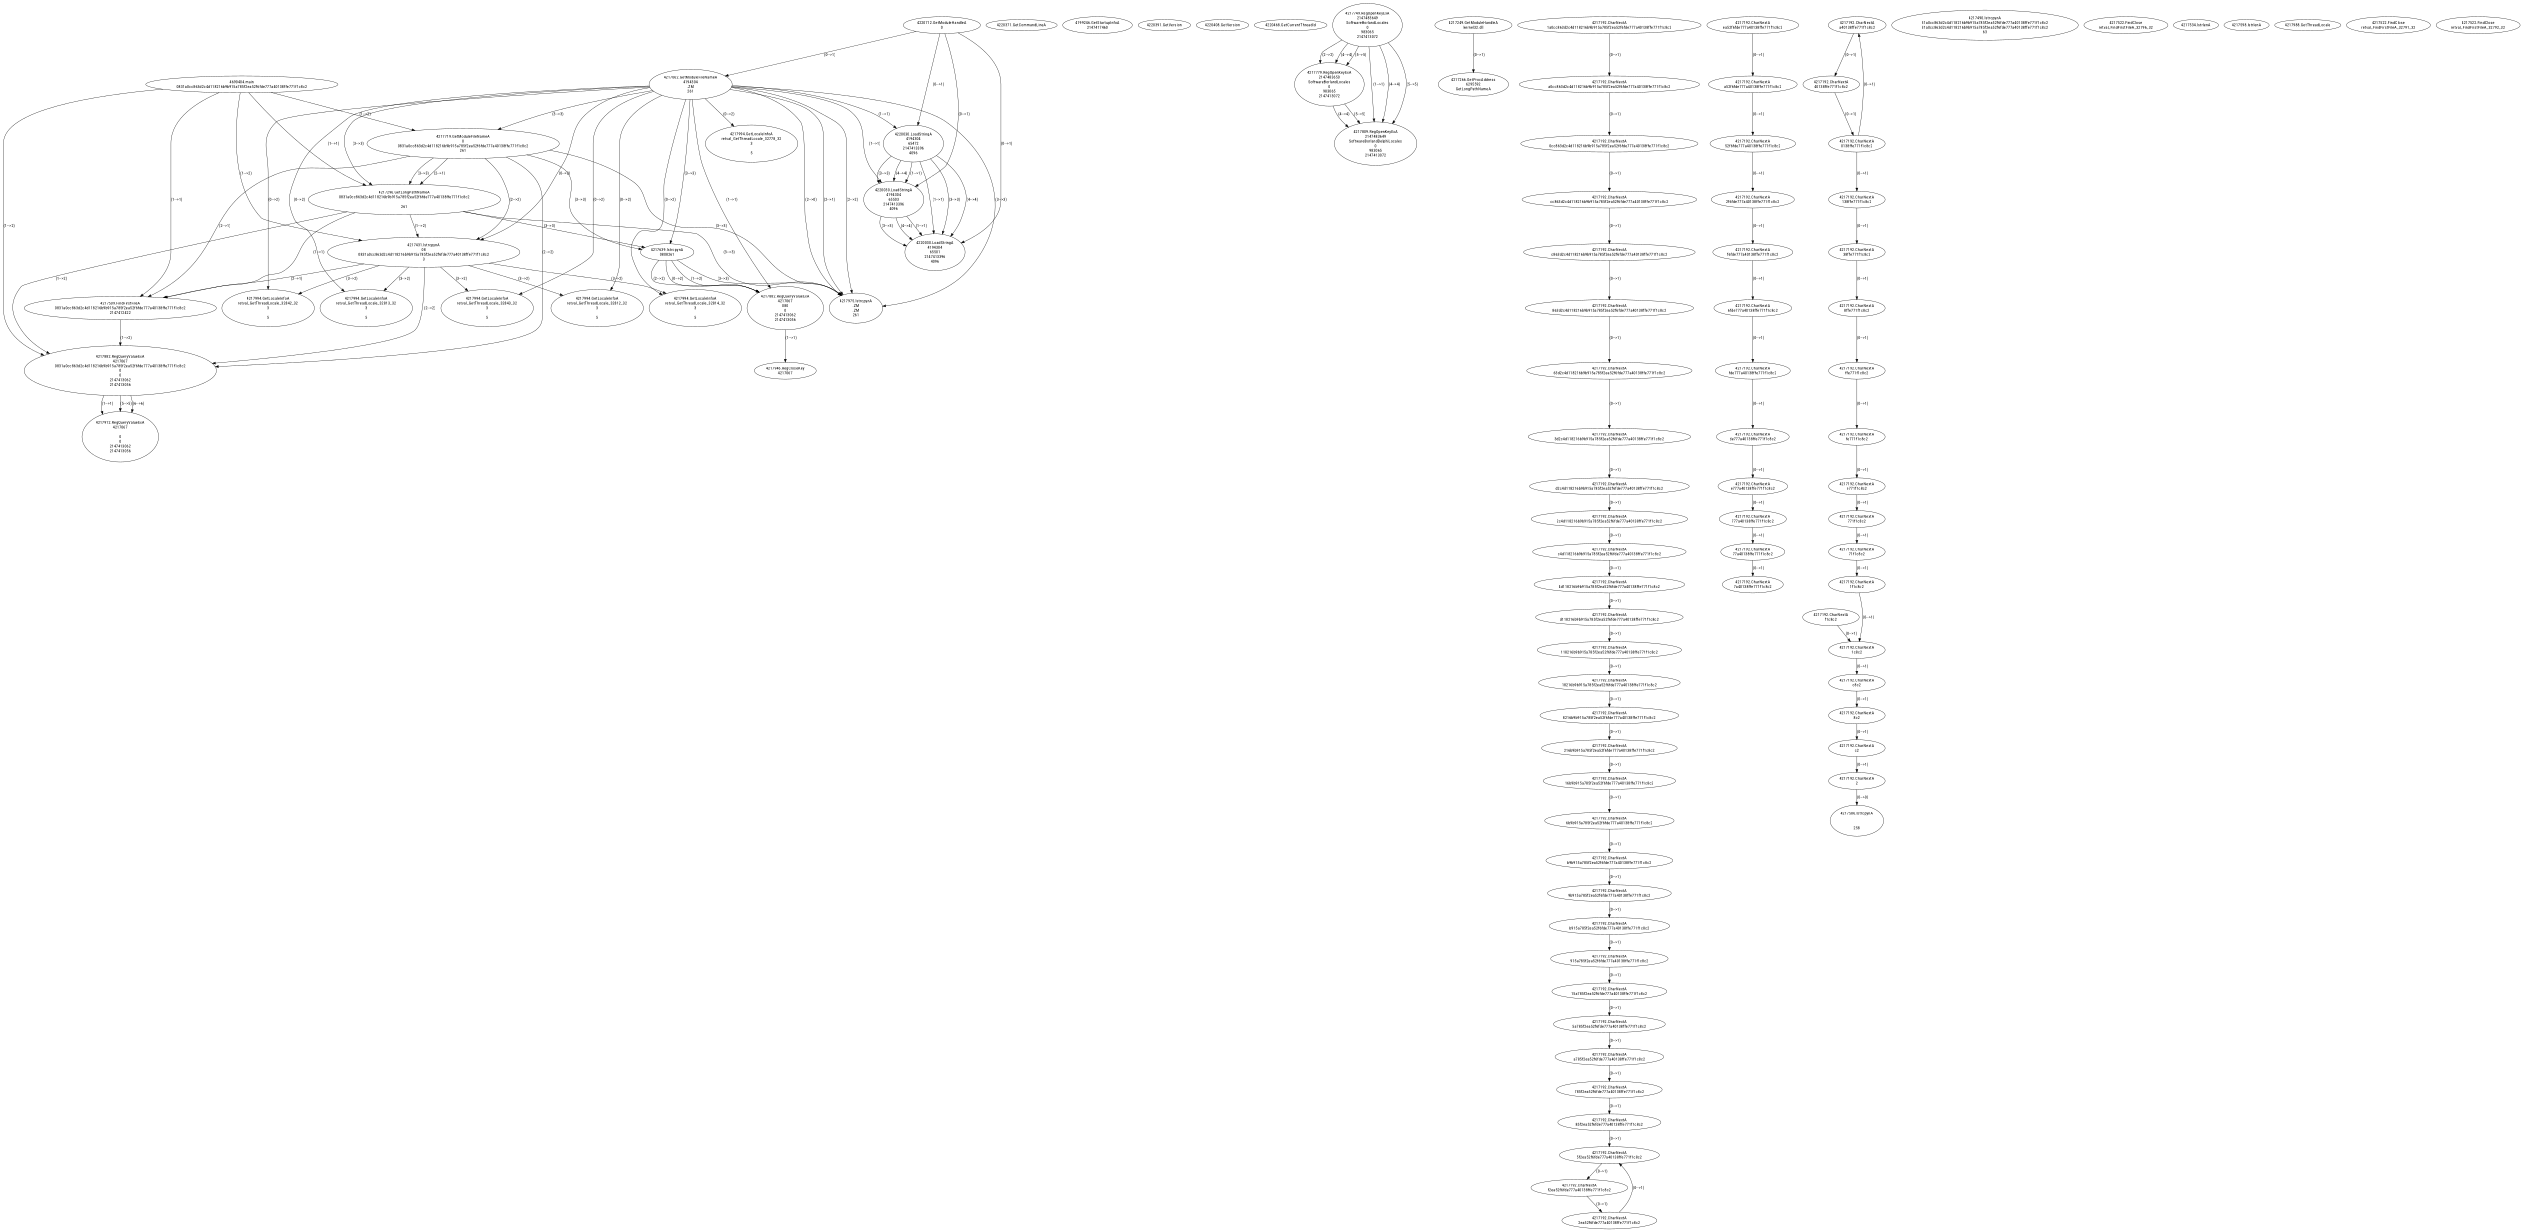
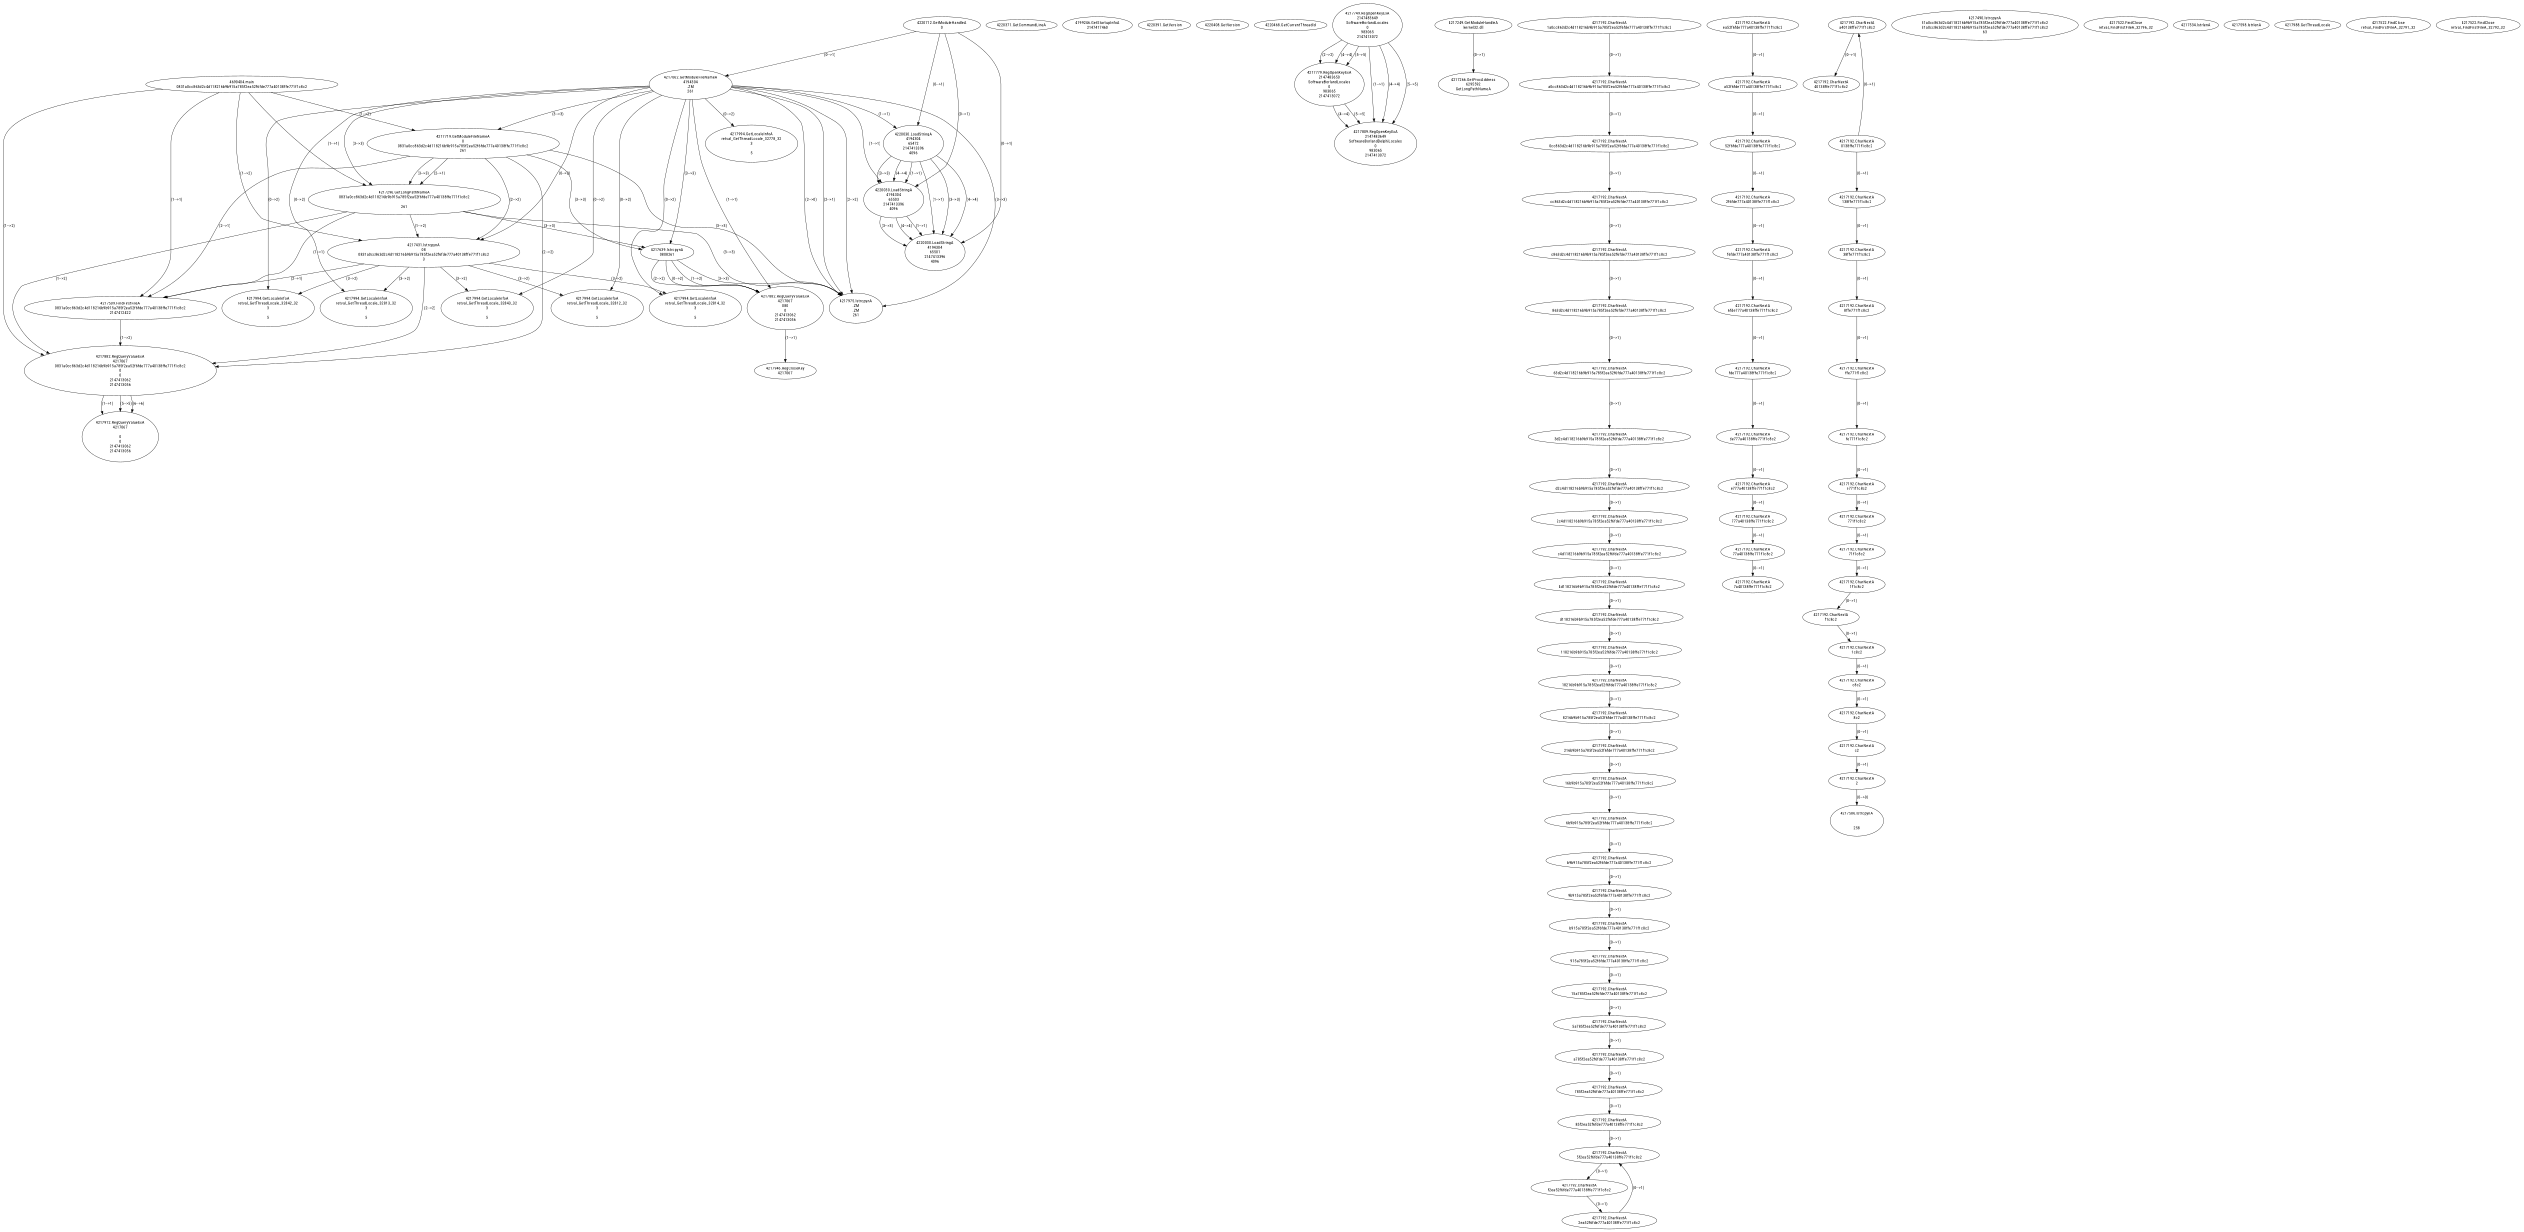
  digraph {
    fontname="Roboto Condensed"
    node [fontname="Roboto Condensed"]
    edge [fontname="Roboto Condensed"]
    n1 [label="4690404.main\n0831a0cc863d2c4d118216b9b915a785f2ea52f6fde777a40138ffe771f1c8c2"]
    n2 [label="4217719.GetModuleFileNameA\n0\n0831a0cc863d2c4d118216b9b915a785f2ea52f6fde777a40138ffe771f1c8c2\n261"]
    n3 [label="4217296.GetLongPathNameA\n0831a0cc863d2c4d118216b9b915a785f2ea52f6fde777a40138ffe771f1c8c2\n\n261"]
    n4 [label="4217431.lstrcpynA\n08\n0831a0cc863d2c4d118216b9b915a785f2ea52f6fde777a40138ffe771f1c8c2\n3"]
    n5 [label="4217509.FindFirstFileA\n0831a0cc863d2c4d118216b9b915a785f2ea52f6fde777a40138ffe771f1c8c2\n2147412422"]
    n6 [label="4217882.RegQueryValueExA\n4217067\n0831a0cc863d2c4d118216b9b915a785f2ea52f6fde777a40138ffe771f1c8c2\n0\n0\n2147413062\n2147413056"]
    n7 [label="4217639.lstrcpynA\n0808261"]
    n8 [label="4217975.lstrcpynA\n.ZM\n.ZM\n261"]
    n9 [label="4217994.GetLocaleInfoA\nretval_GetThreadLocale_32814_32\n3\n\n5"]
    n10 [label="4217994.GetLocaleInfoA\nretval_GetThreadLocale_32842_32\n3\n\n5"]
    n11 [label="4217994.GetLocaleInfoA\nretval_GetThreadLocale_32843_32\n3\n\n5"]
    n12 [label="4217994.GetLocaleInfoA\nretval_GetThreadLocale_32812_32\n3\n\n5"]
    n13 [label="4217994.GetLocaleInfoA\nretval_GetThreadLocale_32813_32\n3\n\n5"]
    n14 [label="4217912.RegQueryValueExA\n4217067\n\n0\n0\n2147413062\n2147413056"]
    n15 [label="4220712.GetModuleHandleA\n0"]
    n16 [label="4217062.GetModuleFileNameA\n4194304\n.ZM\n261"]
    n17 [label="4220030.LoadStringA\n4194304\n65472\n2147413396\n4096"]
    n18 [label="4220030.LoadStringA\n4194304\n65503\n2147413396\n4096"]
    n19 [label="4220030.LoadStringA\n4194304\n65501\n2147413396\n4096"]
    n20 [label="4217994.GetLocaleInfoA\nretval_GetThreadLocale_32778_32\n3\n\n5"]
    n21 [label="4217882.RegQueryValueExA\n4217067\n080\n0\n2147413062\n2147413056"]
    n22 [label="4220371.GetCommandLineA\n"]
    n23 [label="4199246.GetStartupInfoA\n2147417460"]
    n24 [label="4220391.GetVersion\n"]
    n25 [label="4220408.GetVersion\n"]
    n26 [label="4220468.GetCurrentThreadId\n"]
    n27 [label="4217749.RegOpenKeyExA\n2147483649\nSoftware\Borland\Locales\n0\n983065\n2147413072"]
    n28 [label="4217779.RegOpenKeyExA\n2147483650\nSoftware\Borland\Locales\n0\n983065\n2147413072"]
    n29 [label="4217809.RegOpenKeyExA\n2147483649\nSoftware\Borland\Delphi\Locales\n0\n983065\n2147413072"]
    n30 [label="4217249.GetModuleHandleA\nkernel32.dll"]
    n31 [label="4217266.GetProcAddress\n6295592\nGetLongPathNameA"]
    n32 [label="4217192.CharNextA\n1a0cc863d2c4d118216b9b915a785f2ea52f6fde777a40138ffe771f1c8c2"]
    n33 [label="4217192.CharNextA\na0cc863d2c4d118216b9b915a785f2ea52f6fde777a40138ffe771f1c8c2"]
    n34 [label="4217192.CharNextA\n0cc863d2c4d118216b9b915a785f2ea52f6fde777a40138ffe771f1c8c2"]
    n35 [label="4217192.CharNextA\ncc863d2c4d118216b9b915a785f2ea52f6fde777a40138ffe771f1c8c2"]
    n36 [label="4217192.CharNextA\nc863d2c4d118216b9b915a785f2ea52f6fde777a40138ffe771f1c8c2"]
    n37 [label="4217192.CharNextA\n863d2c4d118216b9b915a785f2ea52f6fde777a40138ffe771f1c8c2"]
    n38 [label="4217192.CharNextA\n63d2c4d118216b9b915a785f2ea52f6fde777a40138ffe771f1c8c2"]
    n39 [label="4217192.CharNextA\n3d2c4d118216b9b915a785f2ea52f6fde777a40138ffe771f1c8c2"]
    n40 [label="4217192.CharNextA\nd2c4d118216b9b915a785f2ea52f6fde777a40138ffe771f1c8c2"]
    n41 [label="4217192.CharNextA\n2c4d118216b9b915a785f2ea52f6fde777a40138ffe771f1c8c2"]
    n42 [label="4217192.CharNextA\nc4d118216b9b915a785f2ea52f6fde777a40138ffe771f1c8c2"]
    n43 [label="4217192.CharNextA\n4d118216b9b915a785f2ea52f6fde777a40138ffe771f1c8c2"]
    n44 [label="4217192.CharNextA\nd118216b9b915a785f2ea52f6fde777a40138ffe771f1c8c2"]
    n45 [label="4217192.CharNextA\n118216b9b915a785f2ea52f6fde777a40138ffe771f1c8c2"]
    n46 [label="4217192.CharNextA\n18216b9b915a785f2ea52f6fde777a40138ffe771f1c8c2"]
    n47 [label="4217192.CharNextA\n8216b9b915a785f2ea52f6fde777a40138ffe771f1c8c2"]
    n48 [label="4217192.CharNextA\n216b9b915a785f2ea52f6fde777a40138ffe771f1c8c2"]
    n49 [label="4217192.CharNextA\n16b9b915a785f2ea52f6fde777a40138ffe771f1c8c2"]
    n50 [label="4217192.CharNextA\n6b9b915a785f2ea52f6fde777a40138ffe771f1c8c2"]
    n51 [label="4217192.CharNextA\nb9b915a785f2ea52f6fde777a40138ffe771f1c8c2"]
    n52 [label="4217192.CharNextA\n9b915a785f2ea52f6fde777a40138ffe771f1c8c2"]
    n53 [label="4217192.CharNextA\nb915a785f2ea52f6fde777a40138ffe771f1c8c2"]
    n54 [label="4217192.CharNextA\n915a785f2ea52f6fde777a40138ffe771f1c8c2"]
    n55 [label="4217192.CharNextA\n15a785f2ea52f6fde777a40138ffe771f1c8c2"]
    n56 [label="4217192.CharNextA\n5a785f2ea52f6fde777a40138ffe771f1c8c2"]
    n57 [label="4217192.CharNextA\na785f2ea52f6fde777a40138ffe771f1c8c2"]
    n58 [label="4217192.CharNextA\n785f2ea52f6fde777a40138ffe771f1c8c2"]
    n59 [label="4217192.CharNextA\n85f2ea52f6fde777a40138ffe771f1c8c2"]
    n60 [label="4217192.CharNextA\n5f2ea52f6fde777a40138ffe771f1c8c2"]
    n61 [label="4217192.CharNextA\nf2ea52f6fde777a40138ffe771f1c8c2"]
    n62 [label="4217192.CharNextA\n2ea52f6fde777a40138ffe771f1c8c2"]
    n63 [label="4217192.CharNextA\nea52f6fde777a40138ffe771f1c8c2"]
    n64 [label="4217192.CharNextA\na52f6fde777a40138ffe771f1c8c2"]
    n65 [label="4217192.CharNextA\n52f6fde777a40138ffe771f1c8c2"]
    n66 [label="4217192.CharNextA\n2f6fde777a40138ffe771f1c8c2"]
    n67 [label="4217192.CharNextA\nf6fde777a40138ffe771f1c8c2"]
    n68 [label="4217192.CharNextA\n6fde777a40138ffe771f1c8c2"]
    n69 [label="4217192.CharNextA\nfde777a40138ffe771f1c8c2"]
    n70 [label="4217192.CharNextA\nde777a40138ffe771f1c8c2"]
    n71 [label="4217192.CharNextA\ne777a40138ffe771f1c8c2"]
    n72 [label="4217192.CharNextA\n777a40138ffe771f1c8c2"]
    n73 [label="4217192.CharNextA\n77a40138ffe771f1c8c2"]
    n74 [label="4217192.CharNextA\n7a40138ffe771f1c8c2"]
    n75 [label="4217192.CharNextA\na40138ffe771f1c8c2"]
    n76 [label="4217192.CharNextA\n40138ffe771f1c8c2"]
    n77 [label="4217192.CharNextA\n0138ffe771f1c8c2"]
    n78 [label="4217192.CharNextA\n138ffe771f1c8c2"]
    n79 [label="4217192.CharNextA\n38ffe771f1c8c2"]
    n80 [label="4217192.CharNextA\n8ffe771f1c8c2"]
    n81 [label="4217192.CharNextA\nffe771f1c8c2"]
    n82 [label="4217192.CharNextA\nfe771f1c8c2"]
    n83 [label="4217192.CharNextA\ne771f1c8c2"]
    n84 [label="4217192.CharNextA\n771f1c8c2"]
    n85 [label="4217192.CharNextA\n71f1c8c2"]
    n86 [label="4217192.CharNextA\n1f1c8c2"]
    n87 [label="4217192.CharNextA\nf1c8c2"]
    n88 [label="4217192.CharNextA\n1c8c2"]
    n89 [label="4217192.CharNextA\nc8c2"]
    n90 [label="4217192.CharNextA\n8c2"]
    n91 [label="4217192.CharNextA\nc2"]
    n92 [label="4217192.CharNextA\n2"]
    n93 [label="4217586.lstrcpynA\n\n\n258"]
    n94 [label="4217490.lstrcpynA\n31a0cc863d2c4d118216b9b915a785f2ea52f6fde777a40138ffe771f1c8c2\n31a0cc863d2c4d118216b9b915a785f2ea52f6fde777a40138ffe771f1c8c2\n63"]
    n95 [label="4217522.FindClose\nretval_FindFirstFileA_32796_32"]
    n96 [label="4217534.lstrlenA\n"]
    n97 [label="4217598.lstrlenA\n"]
    n98 [label="4217946.RegCloseKey\n4217067"]
    n99 [label="4217988.GetThreadLocale\n"]
    n100 [label="4217522.FindClose\nretval_FindFirstFileA_32791_32"]
    n101 [label="4217522.FindClose\nretval_FindFirstFileA_32792_32"]
    n1 -> n2 [label="(1-->2)"]
    n1 -> n3 [label="(1-->1)"]
    n1 -> n4 [label="(1-->2)"]
    n1 -> n5 [label="(1-->1)"]
    n1 -> n6 [label="(1-->2)"]
    n2 -> n3 [label="(2-->1)"]
    n2 -> n3 [label="(3-->3)"]
    n2 -> n4 [label="(2-->2)"]
    n2 -> n5 [label="(2-->1)"]
    n2 -> n6 [label="(2-->2)"]
    n2 -> n7 [label="(3-->3)"]
    n2 -> n8 [label="(3-->3)"]
    n3 -> n4 [label="(1-->2)"]
    n3 -> n5 [label="(1-->1)"]
    n3 -> n6 [label="(1-->2)"]
    n3 -> n7 [label="(3-->3)"]
    n3 -> n8 [label="(3-->3)"]
    n4 -> n5 [label="(2-->1)"]
    n4 -> n6 [label="(2-->2)"]
    n4 -> n9 [label="(3-->2)"]
    n4 -> n10 [label="(3-->2)"]
    n4 -> n11 [label="(3-->2)"]
    n4 -> n12 [label="(3-->2)"]
    n4 -> n13 [label="(3-->2)"]
    n5 -> n6 [label="(1-->2)"]
    n6 -> n14 [label="(1-->1)"]
    n6 -> n14 [label="(5-->5)"]
    n6 -> n14 [label="(6-->6)"]
    n7 -> n8 [label="(3-->3)"]
    n7 -> n21 [label="(1-->2)"]
    n7 -> n21 [label="(2-->2)"]
    n7 -> n21 [label="(0-->2)"]
    n15 -> n16 [label="(0-->1)"]
    n15 -> n17 [label="(0-->1)"]
    n15 -> n18 [label="(0-->1)"]
    n15 -> n19 [label="(0-->1)"]
    n16 -> n2 [label="(3-->3)"]
    n16 -> n3 [label="(3-->3)"]
    n16 -> n4 [label="(0-->3)"]
    n16 -> n7 [label="(3-->3)"]
    n16 -> n8 [label="(2-->1)"]
    n16 -> n8 [label="(2-->2)"]
    n16 -> n8 [label="(3-->3)"]
    n16 -> n8 [label="(2-->0)"]
    n16 -> n9 [label="(0-->2)"]
    n16 -> n10 [label="(0-->2)"]
    n16 -> n11 [label="(0-->2)"]
    n16 -> n12 [label="(0-->2)"]
    n16 -> n13 [label="(0-->2)"]
    n16 -> n17 [label="(1-->1)"]
    n16 -> n18 [label="(1-->1)"]
    n16 -> n20 [label="(0-->2)"]
    n16 -> n21 [label="(1-->1)"]
    n17 -> n18 [label="(1-->1)"]
    n17 -> n18 [label="(3-->3)"]
    n17 -> n18 [label="(4-->4)"]
    n17 -> n19 [label="(1-->1)"]
    n17 -> n19 [label="(3-->3)"]
    n17 -> n19 [label="(4-->4)"]
    n18 -> n19 [label="(1-->1)"]
    n18 -> n19 [label="(3-->3)"]
    n18 -> n19 [label="(4-->4)"]
    n21 -> n98 [label="(1-->1)"]
    n27 -> n28 [label="(2-->2)"]
    n27 -> n28 [label="(4-->4)"]
    n27 -> n28 [label="(5-->5)"]
    n27 -> n29 [label="(1-->1)"]
    n27 -> n29 [label="(4-->4)"]
    n27 -> n29 [label="(5-->5)"]
    n28 -> n29 [label="(4-->4)"]
    n28 -> n29 [label="(5-->5)"]
    n30 -> n31 [label="(0-->1)"]
    n32 -> n33 [label="(0-->1)"]
    n33 -> n34 [label="(0-->1)"]
    n34 -> n35 [label="(0-->1)"]
    n35 -> n36 [label="(0-->1)"]
    n36 -> n37 [label="(0-->1)"]
    n37 -> n38 [label="(0-->1)"]
    n38 -> n39 [label="(0-->1)"]
    n39 -> n40 [label="(0-->1)"]
    n40 -> n41 [label="(0-->1)"]
    n41 -> n42 [label="(0-->1)"]
    n42 -> n43 [label="(0-->1)"]
    n43 -> n44 [label="(0-->1)"]
    n44 -> n45 [label="(0-->1)"]
    n45 -> n46 [label="(0-->1)"]
    n46 -> n47 [label="(0-->1)"]
    n47 -> n48 [label="(0-->1)"]
    n48 -> n49 [label="(0-->1)"]
    n49 -> n50 [label="(0-->1)"]
    n50 -> n51 [label="(0-->1)"]
    n51 -> n52 [label="(0-->1)"]
    n52 -> n53 [label="(0-->1)"]
    n53 -> n54 [label="(0-->1)"]
    n54 -> n55 [label="(0-->1)"]
    n55 -> n56 [label="(0-->1)"]
    n56 -> n57 [label="(0-->1)"]
    n57 -> n58 [label="(0-->1)"]
    n58 -> n59 [label="(0-->1)"]
    n59 -> n60 [label="(0-->1)"]
    n60 -> n61 [label="(0-->1)"]
    n61 -> n62 [label="(0-->1)"]
    n62 -> n60 [label="(0-->1)"]
    n63 -> n64 [label="(0-->1)"]
    n64 -> n65 [label="(0-->1)"]
    n65 -> n66 [label="(0-->1)"]
    n66 -> n67 [label="(0-->1)"]
    n67 -> n68 [label="(0-->1)"]
    n68 -> n69 [label="(0-->1)"]
    n69 -> n70 [label="(0-->1)"]
    n70 -> n71 [label="(0-->1)"]
    n71 -> n72 [label="(0-->1)"]
    n72 -> n73 [label="(0-->1)"]
    n73 -> n74 [label="(0-->1)"]
    n75 -> n76 [label="(0-->1)"]
-   n76 -> n77 [label="(0-->1)"]
    n77 -> n75 [label="(0-->1)"]
    n77 -> n78 [label="(0-->1)"]
    n78 -> n79 [label="(0-->1)"]
    n79 -> n80 [label="(0-->1)"]
    n80 -> n81 [label="(0-->1)"]
    n81 -> n82 [label="(0-->1)"]
    n82 -> n83 [label="(0-->1)"]
    n83 -> n84 [label="(0-->1)"]
    n84 -> n85 [label="(0-->1)"]
    n85 -> n86 [label="(0-->1)"]
-   n86 -> n88 [label="(0-->1)"]
+   n86 -> n87 [label="(0-->1)"]
    n87 -> n88 [label="(0-->1)"]
    n88 -> n89 [label="(0-->1)"]
    n89 -> n90 [label="(0-->1)"]
    n90 -> n91 [label="(0-->1)"]
    n91 -> n92 [label="(0-->1)"]
    n92 -> n93 [label="(0-->0)"]
  }
